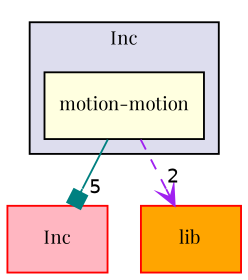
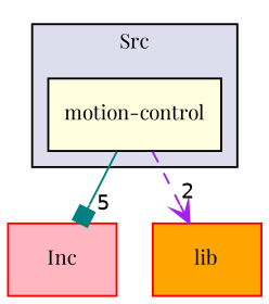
  digraph {
    compound=true
    fontname="Playfair Display"
    node [fontname="Playfair Display" fontsize=10 shape=box style=filled color=red]
    edge [fontname="Playfair Display" labeldistance=1.5 labelfontname=Helvetica labelfontsize=10]
-   n1 [fillcolor=lightyellow label="motion-motion" pencolor=black color=""]
+   n1 [fillcolor=lightyellow label="motion-control" pencolor=black color=""]
    n2 [fillcolor=lightpink label=Inc]
    n3 [fillcolor=orange label=lib]
    subgraph cluster_1 {
      bgcolor="#ddddee"
      fontsize=10
-     label=Inc
+     label=Src
      pencolor=black
      n1
    }
    n1 -> n2 [arrowhead=box color=teal headlabel=5 style=solid]
    n1 -> n3 [arrowhead=vee color=purple headlabel=2 style=dashed]
  }
